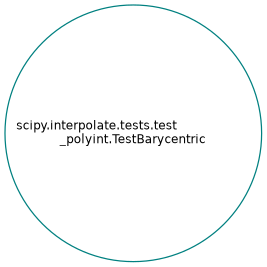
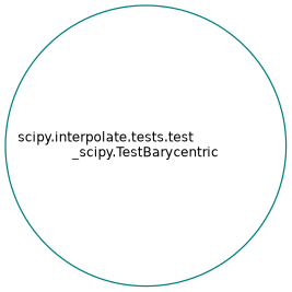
  digraph {
    rankdir=LR
-   n1 [color=teal fillcolor=white fontname=Helvetica fontsize=10 height=0.2 label="scipy.interpolate.tests.test\l_polyint.TestBarycentric" shape=circle style=filled width=0.4]
+   n1 [color=teal fillcolor=white fontname=Helvetica fontsize=10 height=0.2 label="scipy.interpolate.tests.test\l_scipy.TestBarycentric" shape=circle style=filled width=0.4]
  }
